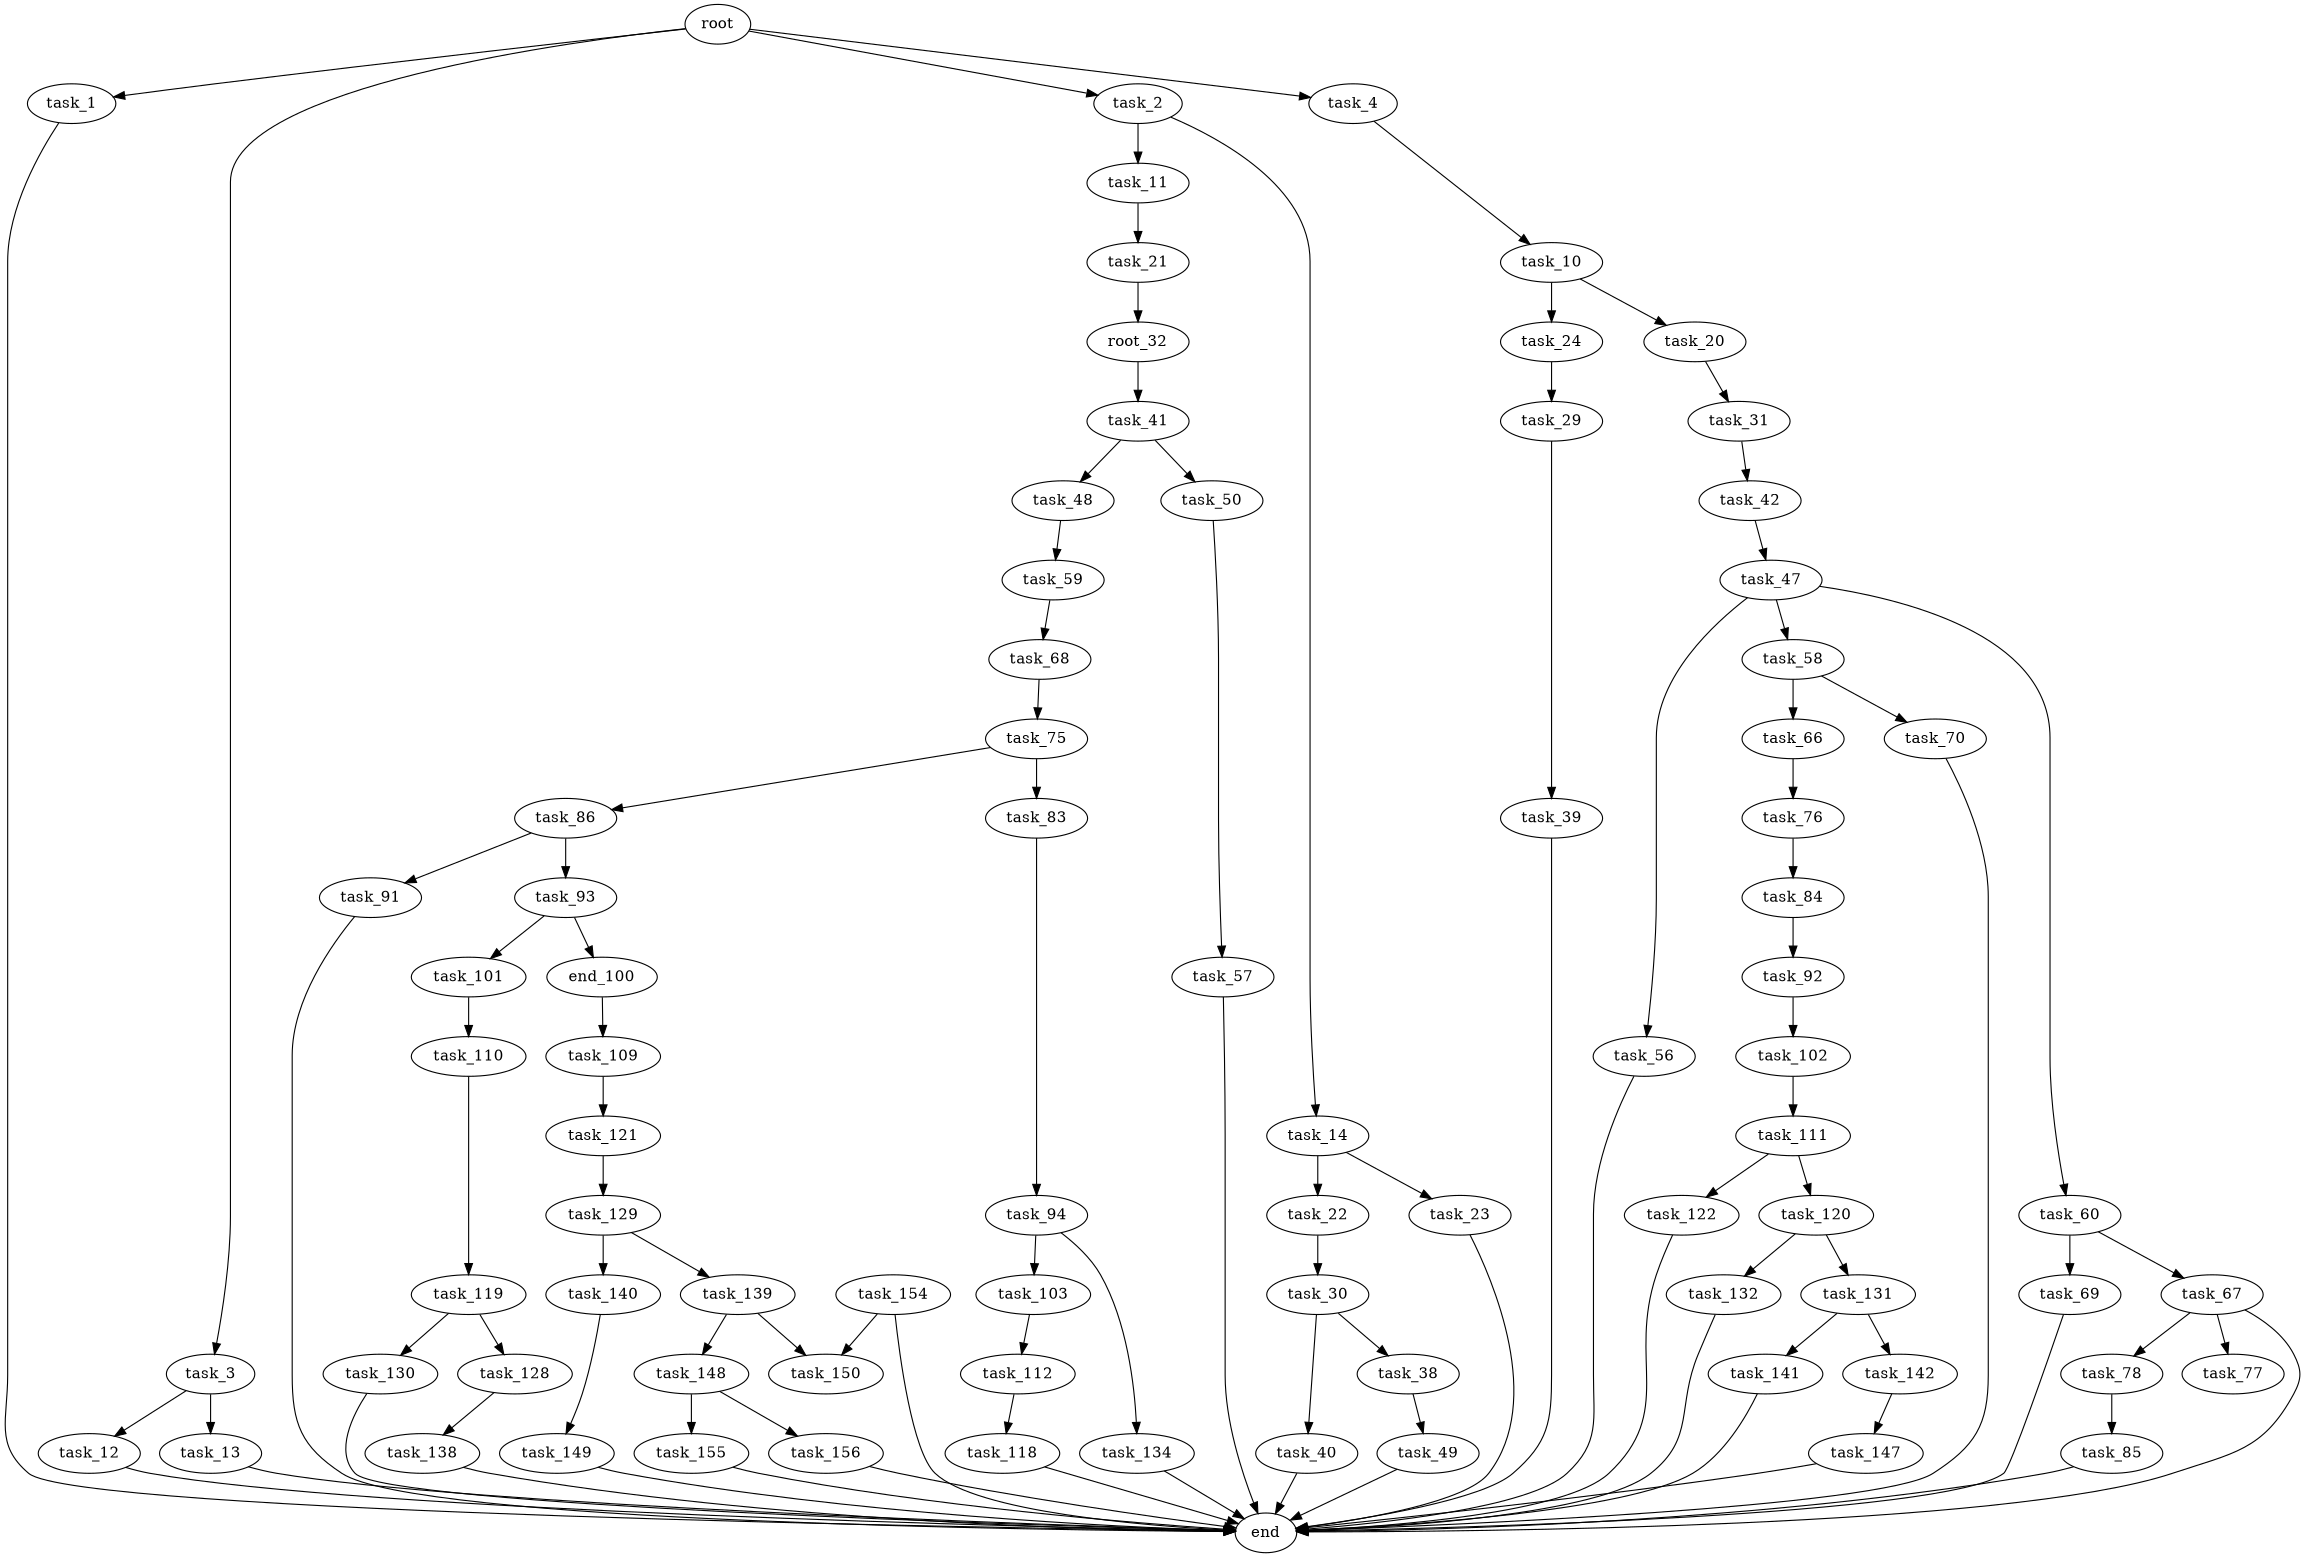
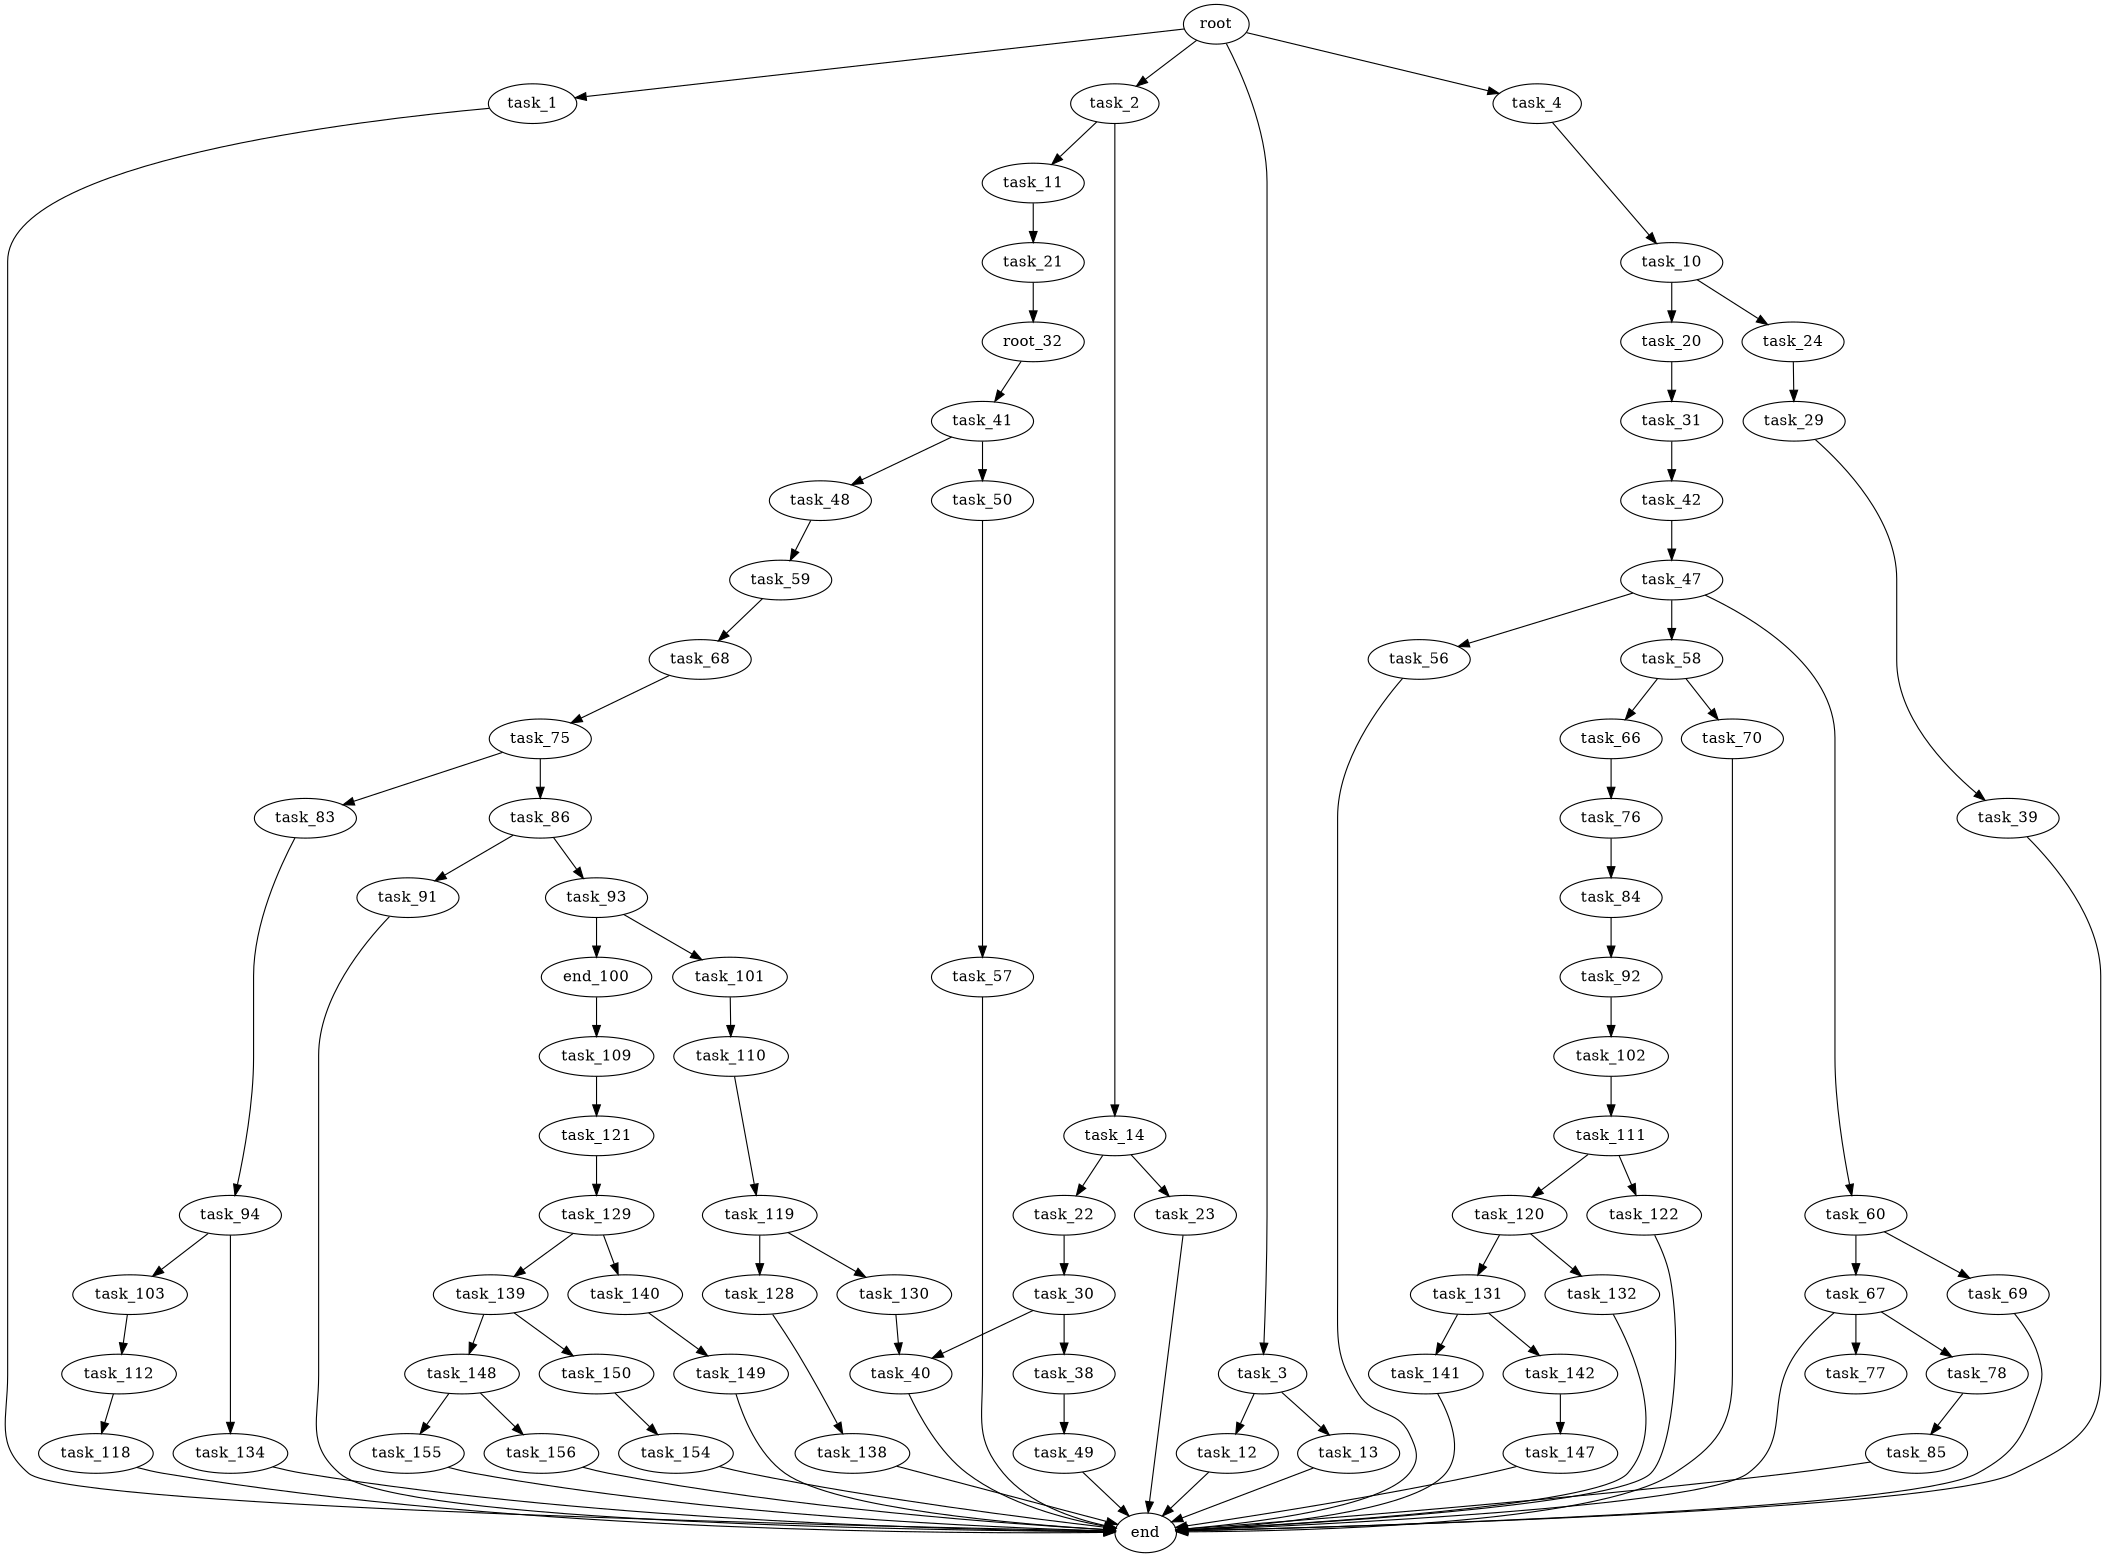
  digraph {
    root
    task_1
    task_2
    task_3
    task_4
    end
    task_11
    task_14
    task_12
    task_13
    task_10
    task_21
    task_22
    task_23
    task_20
    task_24
    n17 [label=root_32]
    task_30
    task_31
    task_29
    task_42
    task_39
    task_41
    task_38
    task_40
    task_47
    task_48
    task_50
    task_49
    task_56
    task_58
    task_60
    task_59
    task_57
    task_68
    task_66
    task_70
    task_67
    task_69
    task_76
    task_77
    task_78
    task_75
    task_84
    task_83
    task_86
    task_85
    task_92
    task_94
    task_91
    task_93
    task_103
    n53 [label=task_134]
    n54 [label=end_100]
    task_101
    task_102
    task_112
    task_111
    task_109
    task_110
    task_120
    task_122
    task_121
    task_119
    task_118
    task_129
    task_128
    task_130
    task_131
    task_132
    task_139
    task_140
    task_138
    task_141
    task_142
    task_147
    task_148
    task_150
    task_149
    task_155
    task_156
    task_154
    root -> task_1
    root -> task_2
    root -> task_3
    root -> task_4
    task_1 -> end
    task_2 -> task_11
    task_2 -> task_14
    task_3 -> task_12
    task_3 -> task_13
    task_4 -> task_10
    task_11 -> task_21
    task_14 -> task_22
    task_14 -> task_23
    task_12 -> end
    task_13 -> end
    task_10 -> task_20
    task_10 -> task_24
    task_21 -> n17
    task_22 -> task_30
    task_23 -> end
    task_20 -> task_31
    task_24 -> task_29
    n17 -> task_41
    task_30 -> task_38
    task_30 -> task_40
    task_31 -> task_42
    task_29 -> task_39
    task_42 -> task_47
    task_39 -> end
    task_41 -> task_48
    task_41 -> task_50
    task_38 -> task_49
    task_40 -> end
    task_47 -> task_56
    task_47 -> task_58
    task_47 -> task_60
    task_48 -> task_59
    task_50 -> task_57
    task_49 -> end
    task_56 -> end
    task_58 -> task_66
    task_58 -> task_70
    task_60 -> task_67
    task_60 -> task_69
    task_59 -> task_68
    task_57 -> end
    task_68 -> task_75
    task_66 -> task_76
    task_70 -> end
    task_67 -> end
    task_67 -> task_77
    task_67 -> task_78
    task_69 -> end
    task_76 -> task_84
    task_78 -> task_85
    task_75 -> task_83
    task_75 -> task_86
    task_84 -> task_92
    task_83 -> task_94
    task_86 -> task_91
    task_86 -> task_93
    task_85 -> end
    task_92 -> task_102
    task_94 -> task_103
    task_94 -> n53
    task_91 -> end
    task_93 -> n54
    task_93 -> task_101
    task_103 -> task_112
    n53 -> end
    n54 -> task_109
    task_101 -> task_110
    task_102 -> task_111
    task_112 -> task_118
    task_111 -> task_120
    task_111 -> task_122
    task_109 -> task_121
    task_110 -> task_119
    task_120 -> task_131
    task_120 -> task_132
    task_122 -> end
    task_121 -> task_129
    task_119 -> task_128
    task_119 -> task_130
    task_118 -> end
    task_129 -> task_139
    task_129 -> task_140
    task_128 -> task_138
-   task_130 -> end
+   task_130 -> task_40
    task_131 -> task_141
    task_131 -> task_142
    task_132 -> end
    task_139 -> task_148
    task_139 -> task_150
    task_140 -> task_149
    task_138 -> end
    task_141 -> end
    task_142 -> task_147
    task_147 -> end
    task_148 -> task_155
    task_148 -> task_156
-   task_154 -> task_150
+   task_150 -> task_154
    task_149 -> end
    task_155 -> end
    task_156 -> end
    task_154 -> end
  }
